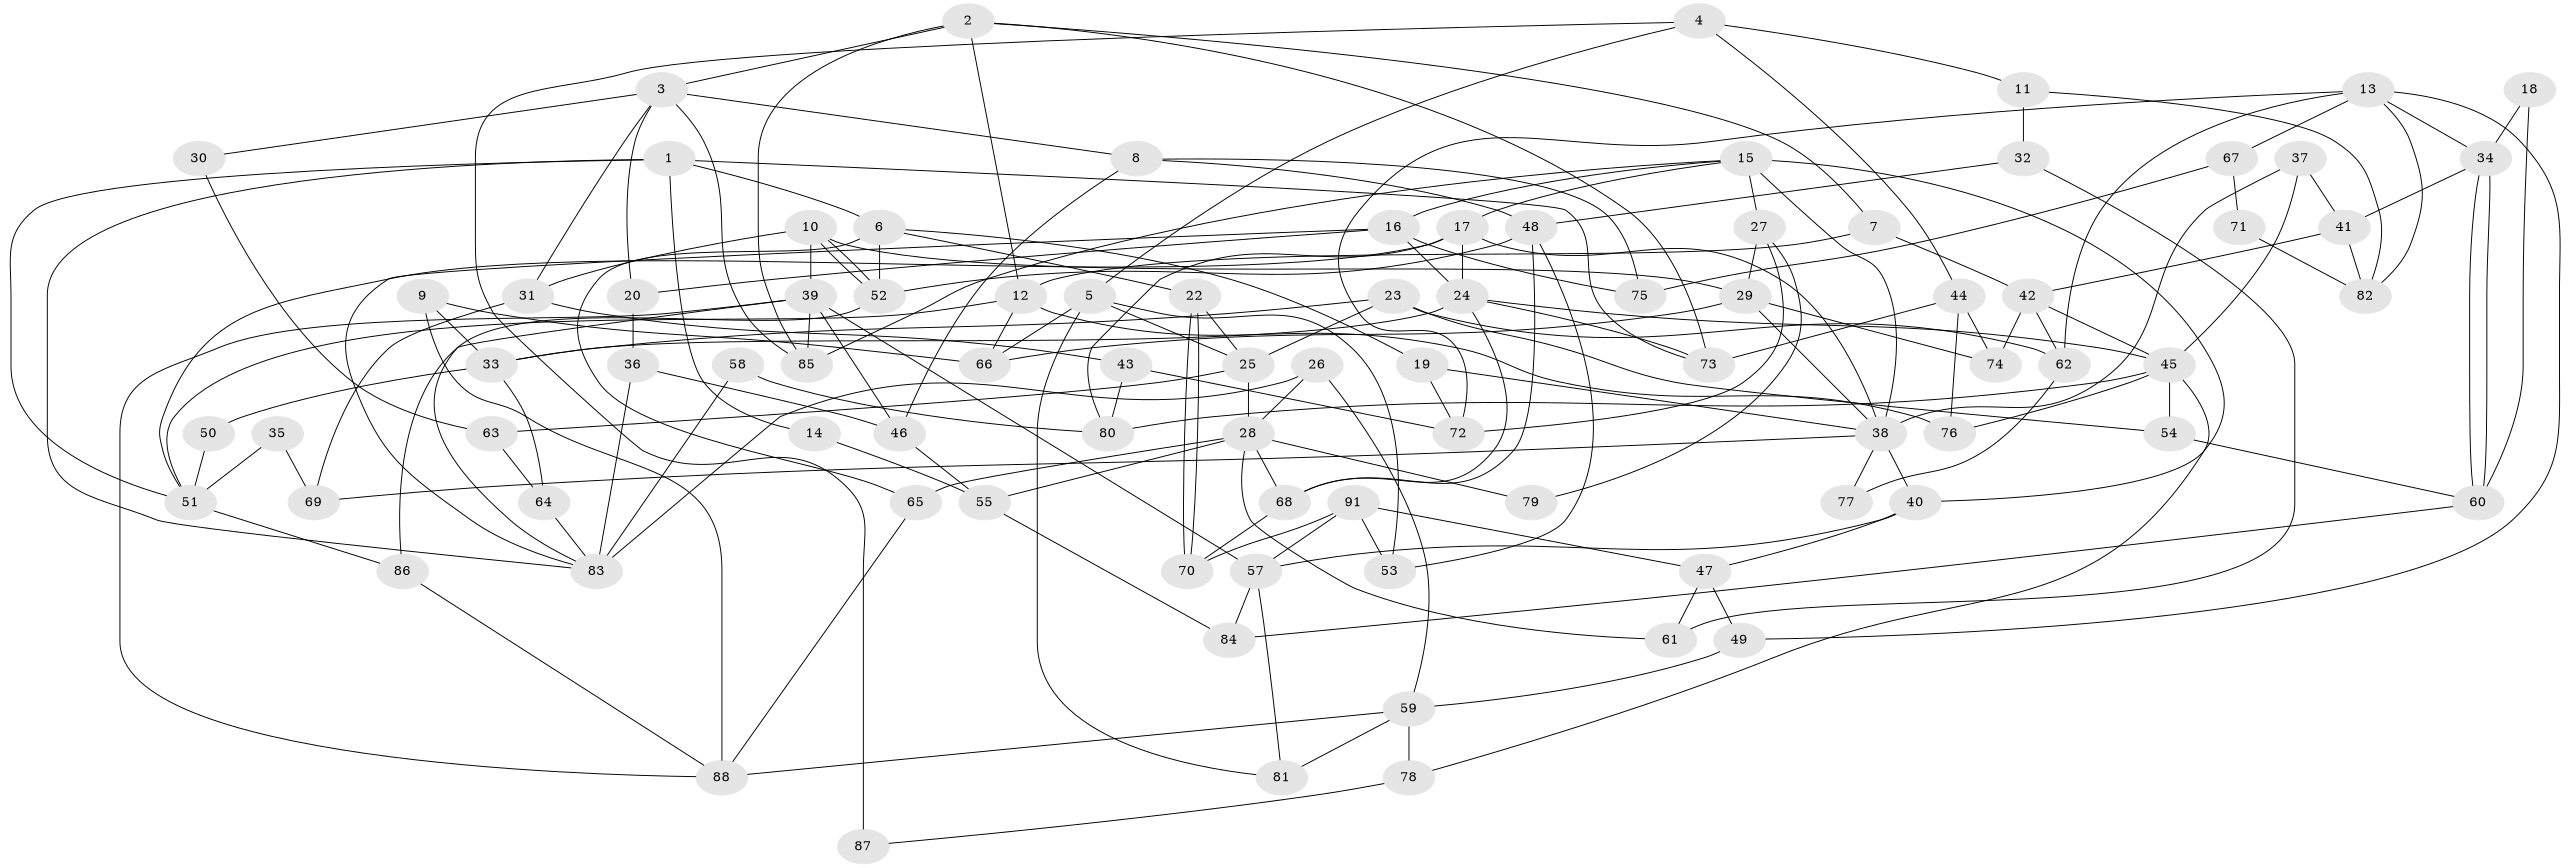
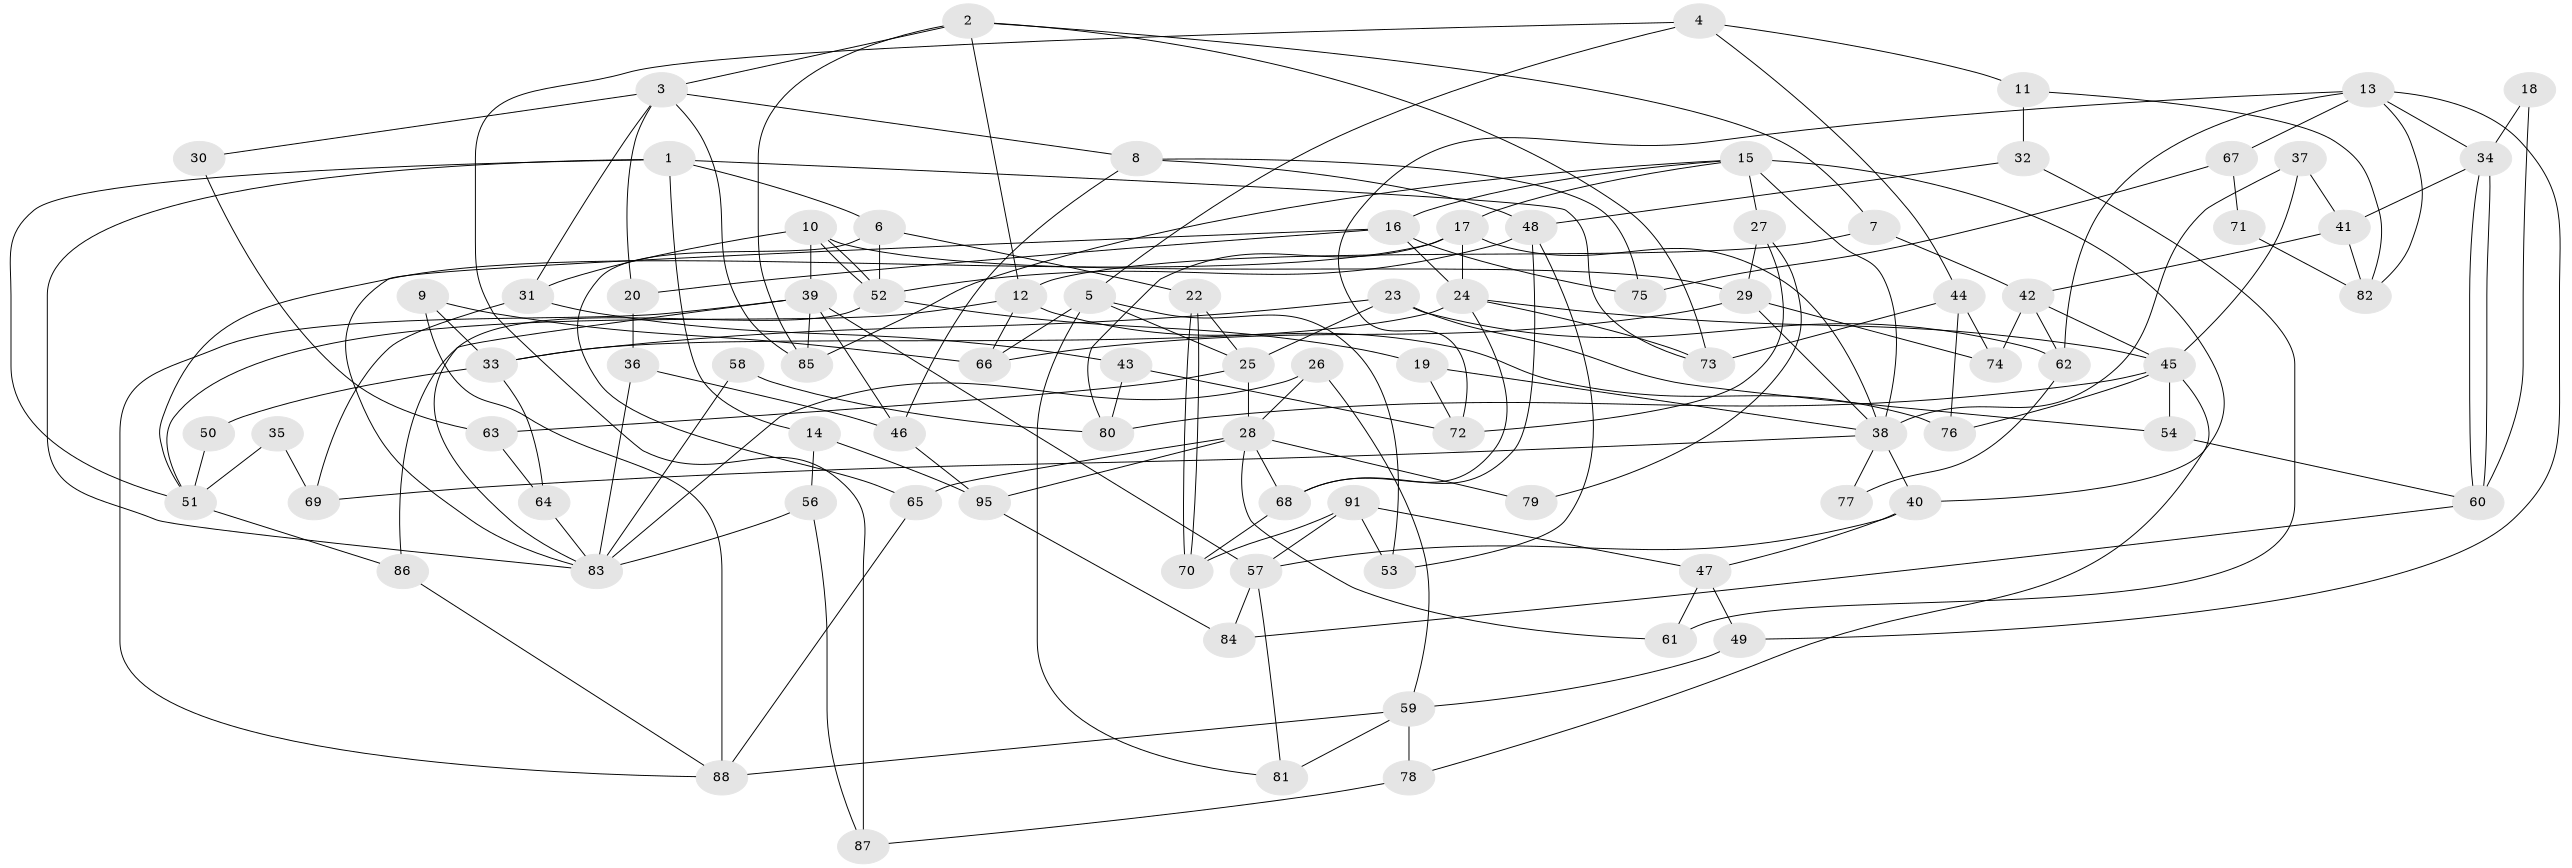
  graph {
    node [color=gray90 style=filled]
    1
    6
    14
    51
    73
    83
    19
    22
    52
    65
-   55
+   55 [label=95]
+   56
    86
    2
    3
    7
    12
    85
    8
    20
    30
    31
    42
    66
    76
    46
    48
    75
    36
    63
    43
    69
    4
    5
    11
    44
    87
    25
    53
    81
    32
    82
    74
    28
    72
    38
    70
    88
    62
    45
    68
    9
    33
    50
    64
    10
    29
    39
    57
    61
    13
    34
    49
    67
    60
    41
    59
    77
    71
    84
    15
    16
    17
    27
    40
    24
    80
    79
    47
    18
    n81 [label=91]
    23
    54
    78
    26
    35
    37
    58
    1 -- 6
    1 -- 14
    1 -- 51
    1 -- 73
    1 -- 83
-   6 -- 19
+   52 -- 19
    6 -- 22
    6 -- 52
    6 -- 65
    14 -- 55
+   14 -- 56
    51 -- 86
    19 -- 72
    19 -- 38
    22 -- 25
    22 -- 70
    22 -- 70
    52 -- 86
    65 -- 88
    55 -- 84
+   56 -- 83
+   56 -- 87
    86 -- 88
    2 -- 73
    2 -- 3
    2 -- 7
    2 -- 12
    2 -- 85
    3 -- 85
    3 -- 8
    3 -- 20
    3 -- 30
    3 -- 31
    7 -- 12
    7 -- 42
    12 -- 51
    12 -- 66
    12 -- 76
    8 -- 46
    8 -- 48
    8 -- 75
    20 -- 36
    30 -- 63
    31 -- 43
    31 -- 69
    42 -- 74
    42 -- 62
    42 -- 45
    46 -- 55
    48 -- 52
    48 -- 53
    48 -- 68
    36 -- 83
    36 -- 46
    63 -- 64
    43 -- 72
    43 -- 80
    4 -- 5
    4 -- 11
    4 -- 44
    4 -- 87
    5 -- 66
    5 -- 25
    5 -- 53
    5 -- 81
    11 -- 32
    11 -- 82
    44 -- 73
    44 -- 76
    44 -- 74
    25 -- 63
    25 -- 28
    32 -- 48
    32 -- 61
    28 -- 65
    28 -- 55
    28 -- 68
    28 -- 61
    28 -- 79
    38 -- 69
    38 -- 77
    38 -- 40
    62 -- 77
    45 -- 76
    45 -- 80
    45 -- 54
    45 -- 78
    68 -- 70
    9 -- 66
    9 -- 88
    9 -- 33
    33 -- 50
    33 -- 64
    50 -- 51
    64 -- 83
    10 -- 52
    10 -- 52
    10 -- 31
    10 -- 29
    10 -- 39
    29 -- 66
    29 -- 74
    29 -- 38
    39 -- 83
    39 -- 85
    39 -- 46
    39 -- 88
    39 -- 57
    57 -- 81
    57 -- 84
    13 -- 82
    13 -- 72
    13 -- 62
    13 -- 34
    13 -- 49
    13 -- 67
    34 -- 60
    34 -- 60
    34 -- 41
    49 -- 59
    67 -- 75
    67 -- 71
    60 -- 84
    41 -- 42
    41 -- 82
    59 -- 81
    59 -- 88
    59 -- 78
    71 -- 82
    15 -- 85
    15 -- 38
    15 -- 16
    15 -- 17
    15 -- 27
    15 -- 40
    16 -- 83
    16 -- 20
    16 -- 75
    16 -- 24
    17 -- 51
    17 -- 38
    17 -- 24
    17 -- 80
    27 -- 72
    27 -- 29
    27 -- 79
    40 -- 57
    40 -- 47
    24 -- 73
    24 -- 45
    24 -- 68
    24 -- 33
    47 -- 61
    47 -- 49
    18 -- 34
    18 -- 60
    n81 -- 53
    n81 -- 70
    n81 -- 57
    n81 -- 47
    23 -- 25
    23 -- 62
    23 -- 33
    23 -- 54
    54 -- 60
    78 -- 87
    26 -- 83
    26 -- 28
    26 -- 59
    35 -- 51
    35 -- 69
    37 -- 38
    37 -- 45
    37 -- 41
    58 -- 83
    58 -- 80
  }
